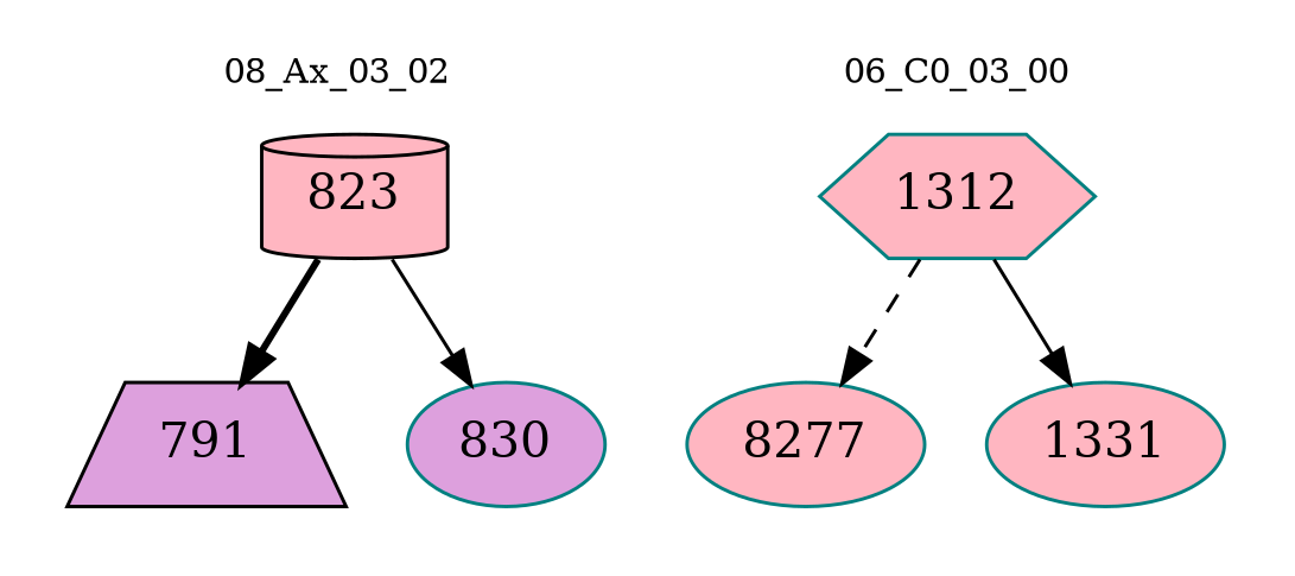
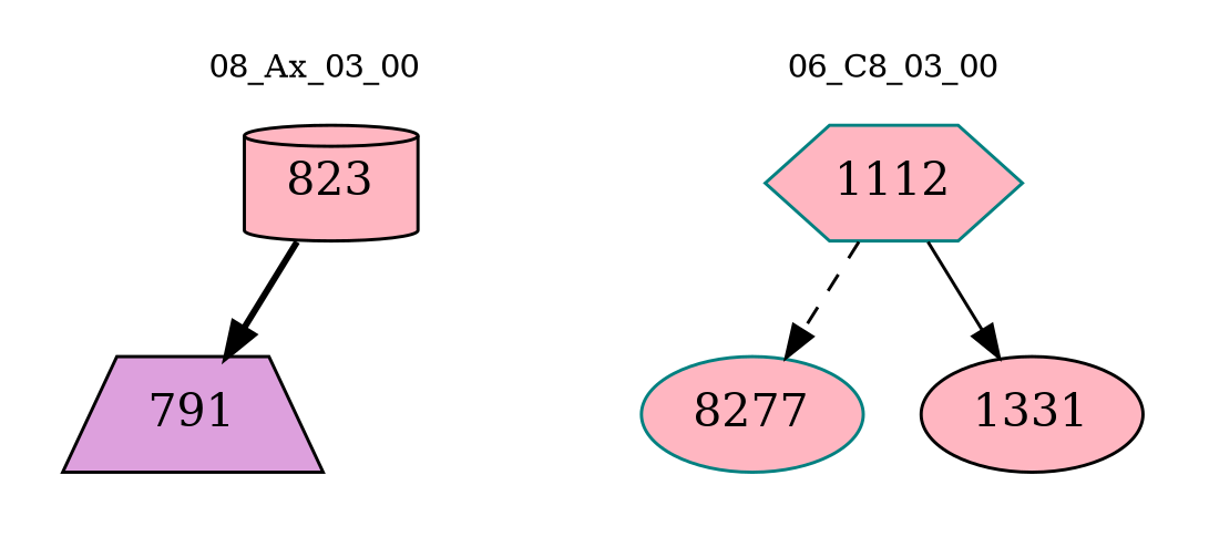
  digraph {
    node [color=black fillcolor=lightpink shape=ellipse style=filled]
    edge [color=black style=solid]
    n1 [label=823 shape=cylinder]
    n2 [fillcolor=plum label=791 shape=trapezium]
-   n3 [color=teal fillcolor=plum label=830]
-   n4 [color=teal label=1312 shape=hexagon]
+   n4 [color=teal label=1112 shape=hexagon]
    n5 [color=teal label=8277]
-   n6 [color=teal label=1331]
+   n6 [label=1331]
    subgraph cluster_1 {
      color=white
      fontsize=10
-     label="08_Ax_03_02"
+     label="08_Ax_03_00"
      n1
      n2
-     n3
    }
    subgraph cluster_2 {
      color=white
      fontsize=10
-     label="06_C0_03_00"
+     label="06_C8_03_00"
      n4
      n5
      n6
    }
    n1 -> n2 [style=bold]
-   n1 -> n3
    n4 -> n5 [style=dashed]
    n4 -> n6
  }
